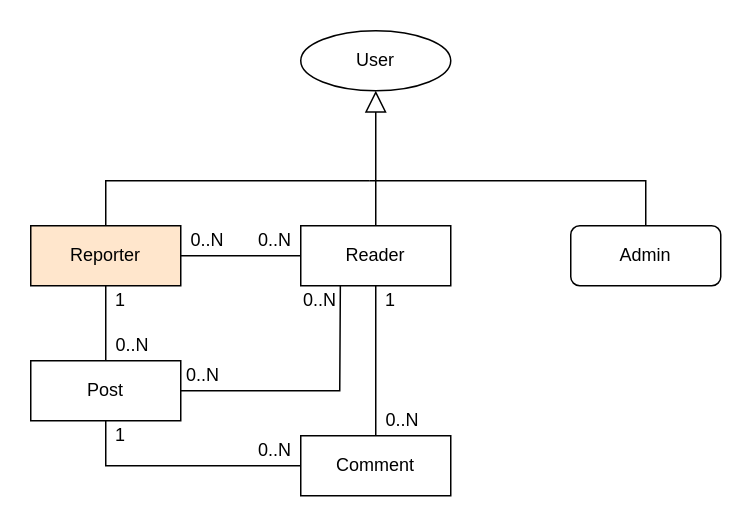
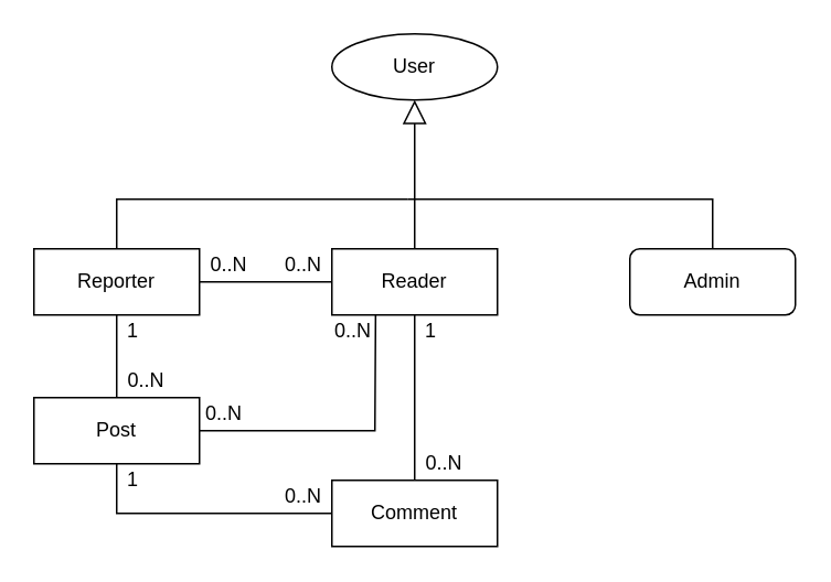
  <mxCell id="0" />
  <mxCell id="1" parent="0" />
  <mxCell id="2" value="User" style="ellipse;whiteSpace=wrap;html=1;" parent="1" vertex="1"><mxGeometry x="200" y="20" width="100" height="40" as="geometry" /></mxCell>
  <mxCell id="3" value="Post" style="rounded=0;whiteSpace=wrap;html=1;" parent="1" vertex="1"><mxGeometry x="20" y="240" width="100" height="40" as="geometry" /></mxCell>
  <mxCell id="4" value="Comment" style="rounded=0;whiteSpace=wrap;html=1;" parent="1" vertex="1"><mxGeometry x="200" y="290" width="100" height="40" as="geometry" /></mxCell>
- <mxCell id="5" value="Reporter" style="rounded=0;whiteSpace=wrap;html=1;fillColor=#ffe6cc;" parent="1" vertex="1"><mxGeometry x="20" y="150" width="100" height="40" as="geometry" /></mxCell>
+ <mxCell id="5" value="Reporter" style="rounded=0;whiteSpace=wrap;html=1;" parent="1" vertex="1"><mxGeometry x="20" y="150" width="100" height="40" as="geometry" /></mxCell>
  <mxCell id="6" value="Reader" style="rounded=0;whiteSpace=wrap;html=1;" parent="1" vertex="1"><mxGeometry x="200" y="150" width="100" height="40" as="geometry" /></mxCell>
  <mxCell id="7" value="Admin" style="whiteSpace=wrap;html=1;rounded=1;" parent="1" vertex="1"><mxGeometry x="380" y="150" width="100" height="40" as="geometry" /></mxCell>
  <mxCell id="8" value="" style="endArrow=block;html=1;rounded=0;entryX=0.5;entryY=1;entryDx=0;entryDy=0;exitX=0.5;exitY=0;exitDx=0;exitDy=0;startArrow=none;startFill=0;endFill=0;jumpSize=6;startSize=6;endSize=12;" parent="1" source="6" target="2" edge="1"><mxGeometry width="50" height="50" relative="1" as="geometry"><mxPoint x="30" y="90" as="sourcePoint" /><mxPoint x="80" y="40" as="targetPoint" /></mxGeometry></mxCell>
  <mxCell id="9" value="" style="endArrow=none;html=1;rounded=0;startSize=6;endSize=12;jumpSize=6;exitX=0.5;exitY=0;exitDx=0;exitDy=0;" parent="1" source="5" edge="1"><mxGeometry width="50" height="50" relative="1" as="geometry"><mxPoint x="30" y="130" as="sourcePoint" /><mxPoint x="246" y="120" as="targetPoint" /><Array as="points"><mxPoint x="70" y="120" /></Array></mxGeometry></mxCell>
  <mxCell id="10" value="" style="endArrow=none;html=1;rounded=0;startSize=6;endSize=12;jumpSize=6;entryX=0.5;entryY=0;entryDx=0;entryDy=0;" parent="1" target="7" edge="1"><mxGeometry width="50" height="50" relative="1" as="geometry"><mxPoint x="246" y="120" as="sourcePoint" /><mxPoint x="460" y="110" as="targetPoint" /><Array as="points"><mxPoint x="430" y="120" /></Array></mxGeometry></mxCell>
  <mxCell id="11" value="" style="endArrow=none;html=1;rounded=0;startSize=6;endSize=12;jumpSize=6;entryX=0.5;entryY=1;entryDx=0;entryDy=0;" parent="1" source="3" target="5" edge="1"><mxGeometry width="50" height="50" relative="1" as="geometry"><mxPoint x="200" y="300" as="sourcePoint" /><mxPoint x="250" y="250" as="targetPoint" /></mxGeometry></mxCell>
  <mxCell id="12" value="" style="endArrow=none;html=1;rounded=0;startSize=6;endSize=12;jumpSize=6;entryX=0.5;entryY=1;entryDx=0;entryDy=0;exitX=0.5;exitY=0;exitDx=0;exitDy=0;" parent="1" source="4" target="6" edge="1"><mxGeometry width="50" height="50" relative="1" as="geometry"><mxPoint x="270" y="270" as="sourcePoint" /><mxPoint x="270" y="220" as="targetPoint" /></mxGeometry></mxCell>
  <mxCell id="13" value="" style="endArrow=none;html=1;rounded=0;startSize=6;endSize=12;jumpSize=6;entryX=0.5;entryY=1;entryDx=0;entryDy=0;exitX=0;exitY=0.5;exitDx=0;exitDy=0;" parent="1" source="4" target="3" edge="1"><mxGeometry width="50" height="50" relative="1" as="geometry"><mxPoint x="10" y="430" as="sourcePoint" /><mxPoint x="60" y="380" as="targetPoint" /><Array as="points"><mxPoint x="70" y="310" /></Array></mxGeometry></mxCell>
  <mxCell id="14" value="1" style="text;html=1;strokeColor=none;fillColor=none;align=center;verticalAlign=middle;whiteSpace=wrap;rounded=0;" parent="1" vertex="1"><mxGeometry x="70" y="190" width="20" height="20" as="geometry" /></mxCell>
  <mxCell id="15" value="0..N" style="text;html=1;strokeColor=none;fillColor=none;align=center;verticalAlign=middle;whiteSpace=wrap;rounded=0;" parent="1" vertex="1"><mxGeometry x="70" y="220" width="36" height="20" as="geometry" /></mxCell>
  <mxCell id="16" value="0..N" style="text;html=1;strokeColor=none;fillColor=none;align=center;verticalAlign=middle;whiteSpace=wrap;rounded=0;" parent="1" vertex="1"><mxGeometry x="250" y="270" width="36" height="20" as="geometry" /></mxCell>
  <mxCell id="17" value="1" style="text;html=1;strokeColor=none;fillColor=none;align=center;verticalAlign=middle;whiteSpace=wrap;rounded=0;" parent="1" vertex="1"><mxGeometry x="250" y="190" width="20" height="20" as="geometry" /></mxCell>
  <mxCell id="18" value="0..N" style="text;html=1;strokeColor=none;fillColor=none;align=center;verticalAlign=middle;whiteSpace=wrap;rounded=0;" parent="1" vertex="1"><mxGeometry x="166" y="290" width="34" height="20" as="geometry" /></mxCell>
  <mxCell id="19" value="1" style="text;html=1;strokeColor=none;fillColor=none;align=center;verticalAlign=middle;whiteSpace=wrap;rounded=0;" parent="1" vertex="1"><mxGeometry x="70" y="280" width="20" height="20" as="geometry" /></mxCell>
  <mxCell id="20" value="" style="endArrow=none;html=1;rounded=0;entryX=0;entryY=0.5;entryDx=0;entryDy=0;exitX=1;exitY=0.5;exitDx=0;exitDy=0;" parent="1" source="5" target="6" edge="1"><mxGeometry width="50" height="50" relative="1" as="geometry"><mxPoint x="86" y="200" as="sourcePoint" /><mxPoint x="136" y="150" as="targetPoint" /></mxGeometry></mxCell>
  <mxCell id="21" value="0..N" style="text;html=1;strokeColor=none;fillColor=none;align=center;verticalAlign=middle;whiteSpace=wrap;rounded=0;" parent="1" vertex="1"><mxGeometry x="120" y="150" width="36" height="20" as="geometry" /></mxCell>
  <mxCell id="22" value="0..N" style="text;html=1;strokeColor=none;fillColor=none;align=center;verticalAlign=middle;whiteSpace=wrap;rounded=0;" parent="1" vertex="1"><mxGeometry x="166" y="150" width="34" height="20" as="geometry" /></mxCell>
  <mxCell id="23" value="" style="endArrow=none;html=1;rounded=0;exitX=1;exitY=0.5;exitDx=0;exitDy=0;entryX=0.264;entryY=0.993;entryDx=0;entryDy=0;entryPerimeter=0;" parent="1" source="3" target="6" edge="1"><mxGeometry width="50" height="50" relative="1" as="geometry"><mxPoint x="176" y="270" as="sourcePoint" /><mxPoint x="196" y="183" as="targetPoint" /><Array as="points"><mxPoint x="186" y="260" /><mxPoint x="226" y="260" /></Array></mxGeometry></mxCell>
  <mxCell id="24" value="0..N" style="text;html=1;strokeColor=none;fillColor=none;align=center;verticalAlign=middle;whiteSpace=wrap;rounded=0;" parent="1" vertex="1"><mxGeometry x="122" y="240" width="26" height="20" as="geometry" /></mxCell>
  <mxCell id="25" value="0..N" style="text;html=1;strokeColor=none;fillColor=none;align=center;verticalAlign=middle;whiteSpace=wrap;rounded=0;" parent="1" vertex="1"><mxGeometry x="200" y="190" width="26" height="20" as="geometry" /></mxCell>
